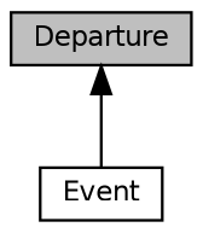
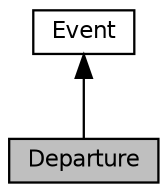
  digraph {
    node [color=black fontname=Helvetica fontsize=10 shape=record style=filled]
    n1 [fillcolor=grey75 fontcolor=black height=0.2 label=Departure width=0.4]
    n2 [fillcolor=white height=0.2 label=Event width=0.4]
-   n1 -> n2 [color=black dir=back fontname=Helvetica fontsize=10 labelfontname=Helvetica labelfontsize=10 style=solid]
+   n2 -> n1 [color=black dir=back fontname=Helvetica fontsize=10 labelfontname=Helvetica labelfontsize=10 style=solid]
  }
